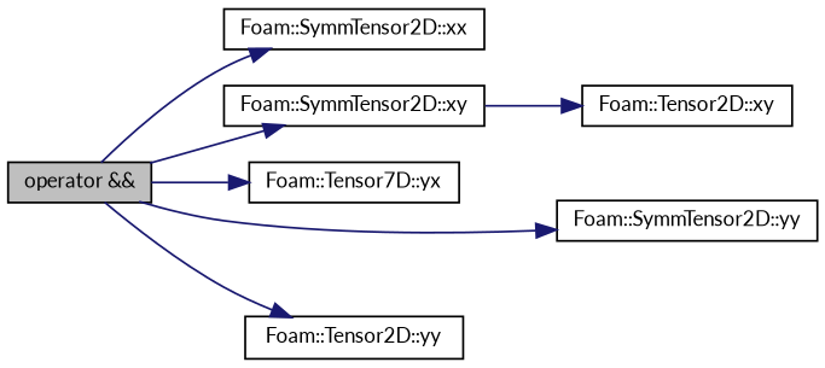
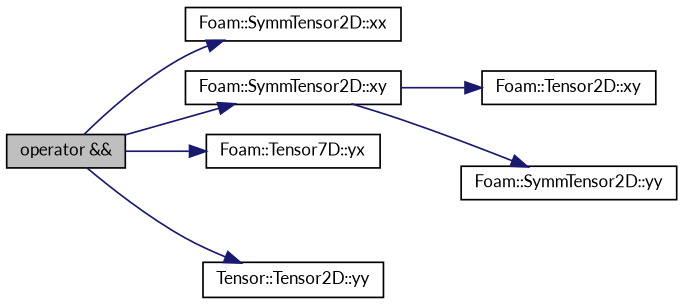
  digraph {
    fontname=Lato
    rankdir=LR
    node [color=black fontname=Lato fontsize=10 shape=record]
    edge [color=midnightblue fontname=Lato fontsize=10 labelfontname=FreeSans labelfontsize=10 style=solid]
    n1 [fillcolor=grey75 fontcolor=black height=0.2 label="operator &&" style=filled width=0.4]
    n2 [height=0.2 label="Foam::SymmTensor2D::xx" width=0.4]
    n3 [height=0.2 label="Foam::SymmTensor2D::xy" width=0.4]
    n4 [height=0.2 label="Foam::Tensor7D::yx" width=0.4]
    n5 [height=0.2 label="Foam::SymmTensor2D::yy" width=0.4]
-   n6 [height=0.2 label="Foam::Tensor2D::yy" width=0.4]
+   n6 [height=0.2 label="Tensor::Tensor2D::yy" width=0.4]
    n7 [height=0.2 label="Foam::Tensor2D::xy" width=0.4]
    n1 -> n2
    n1 -> n3
    n1 -> n4
-   n1 -> n5
+   n3 -> n5
    n1 -> n6
    n3 -> n7
  }
